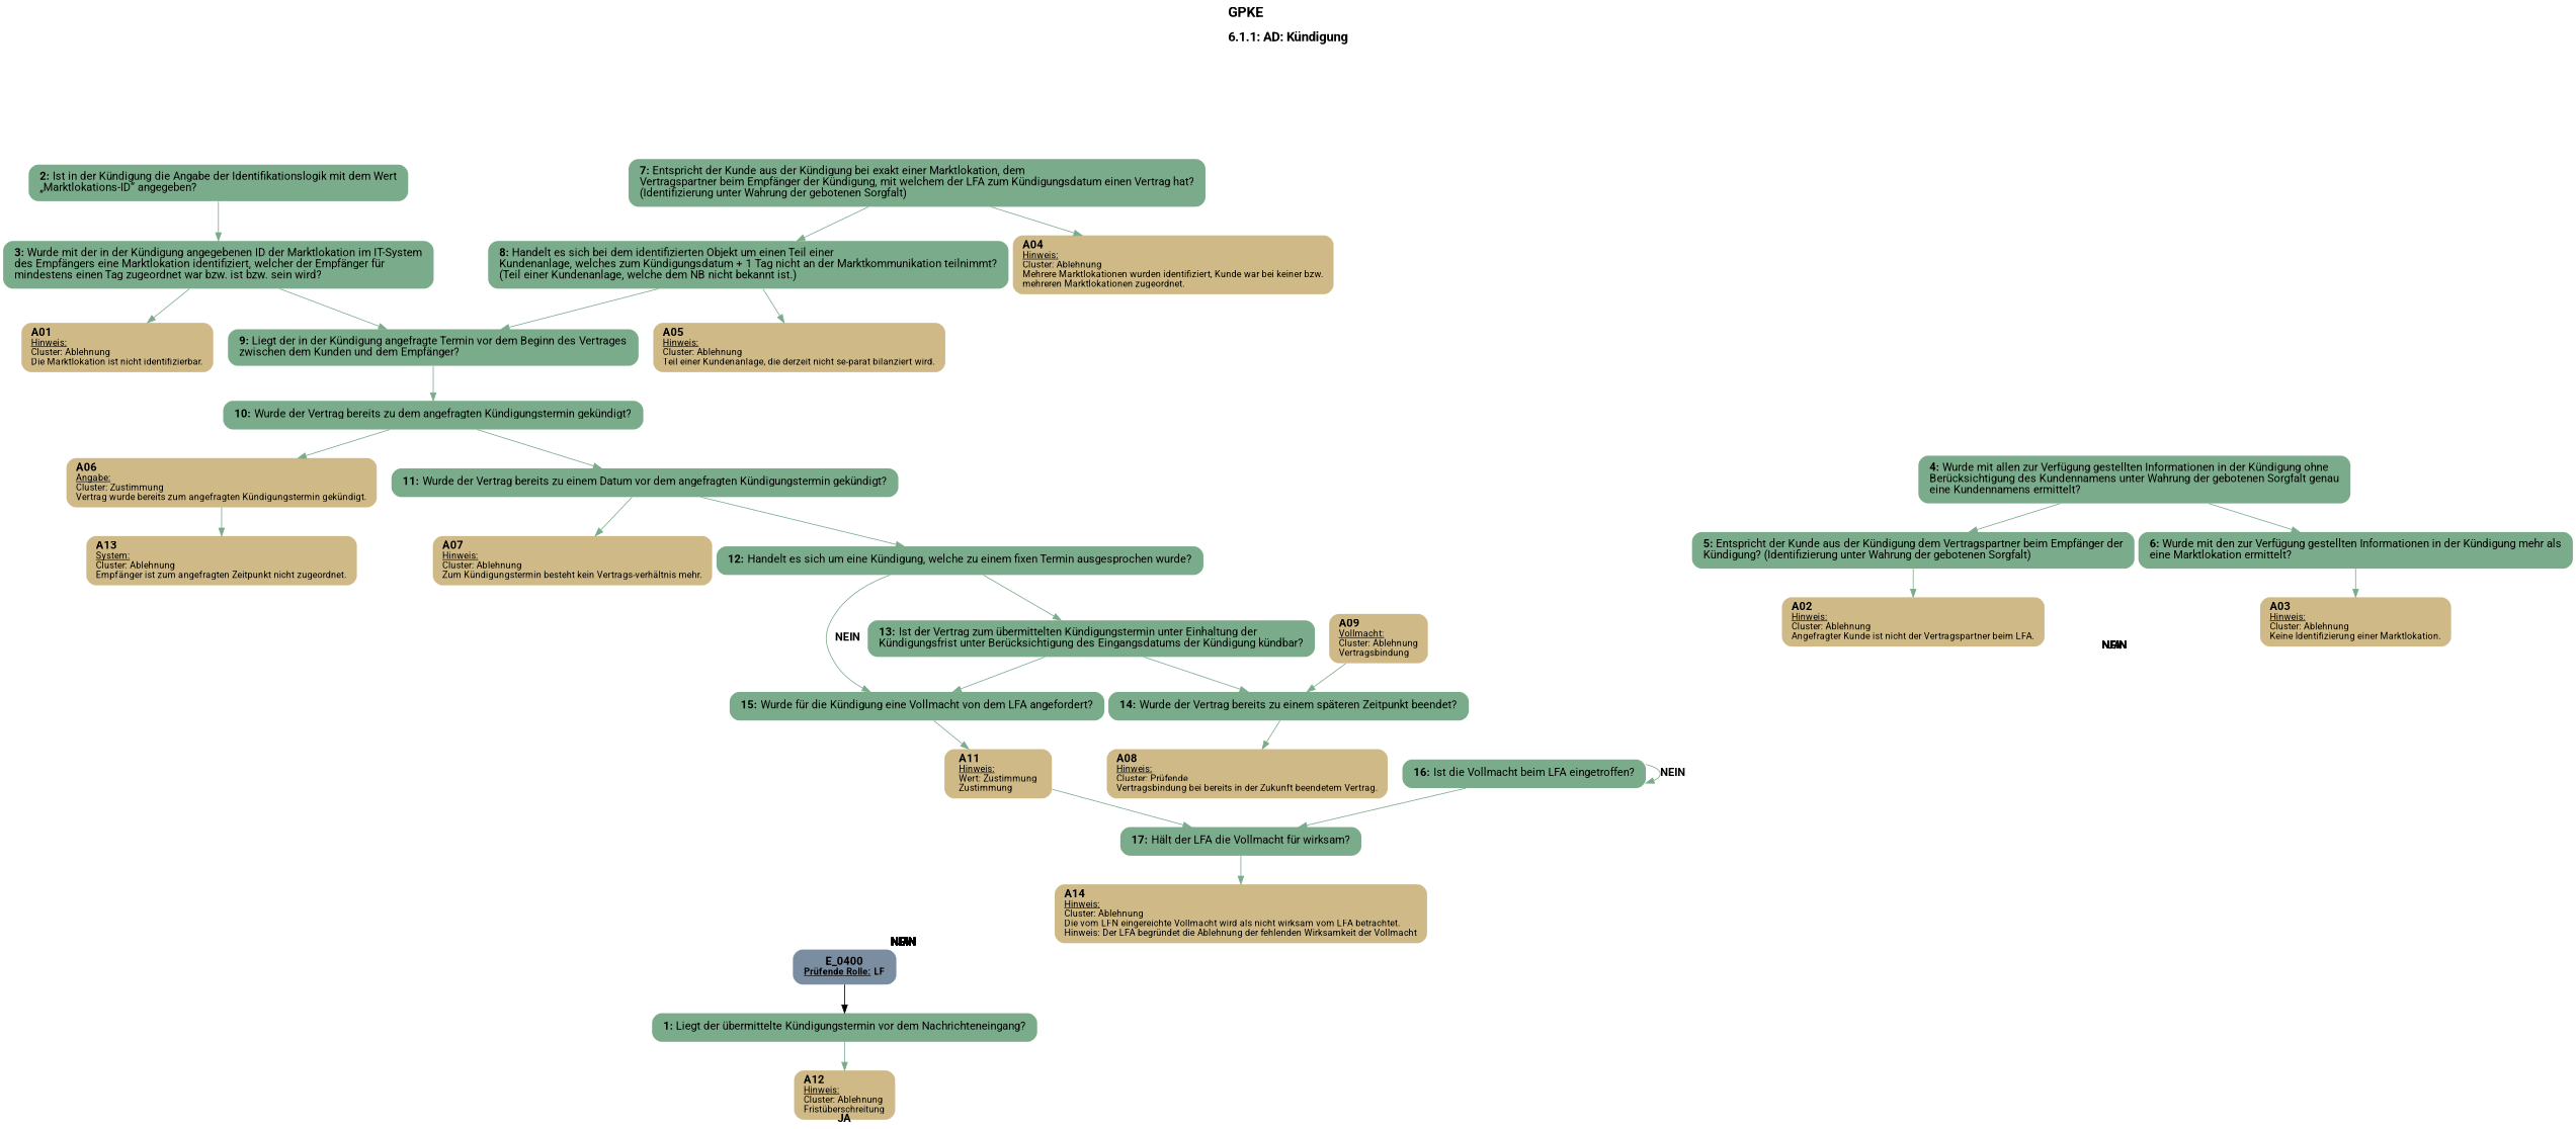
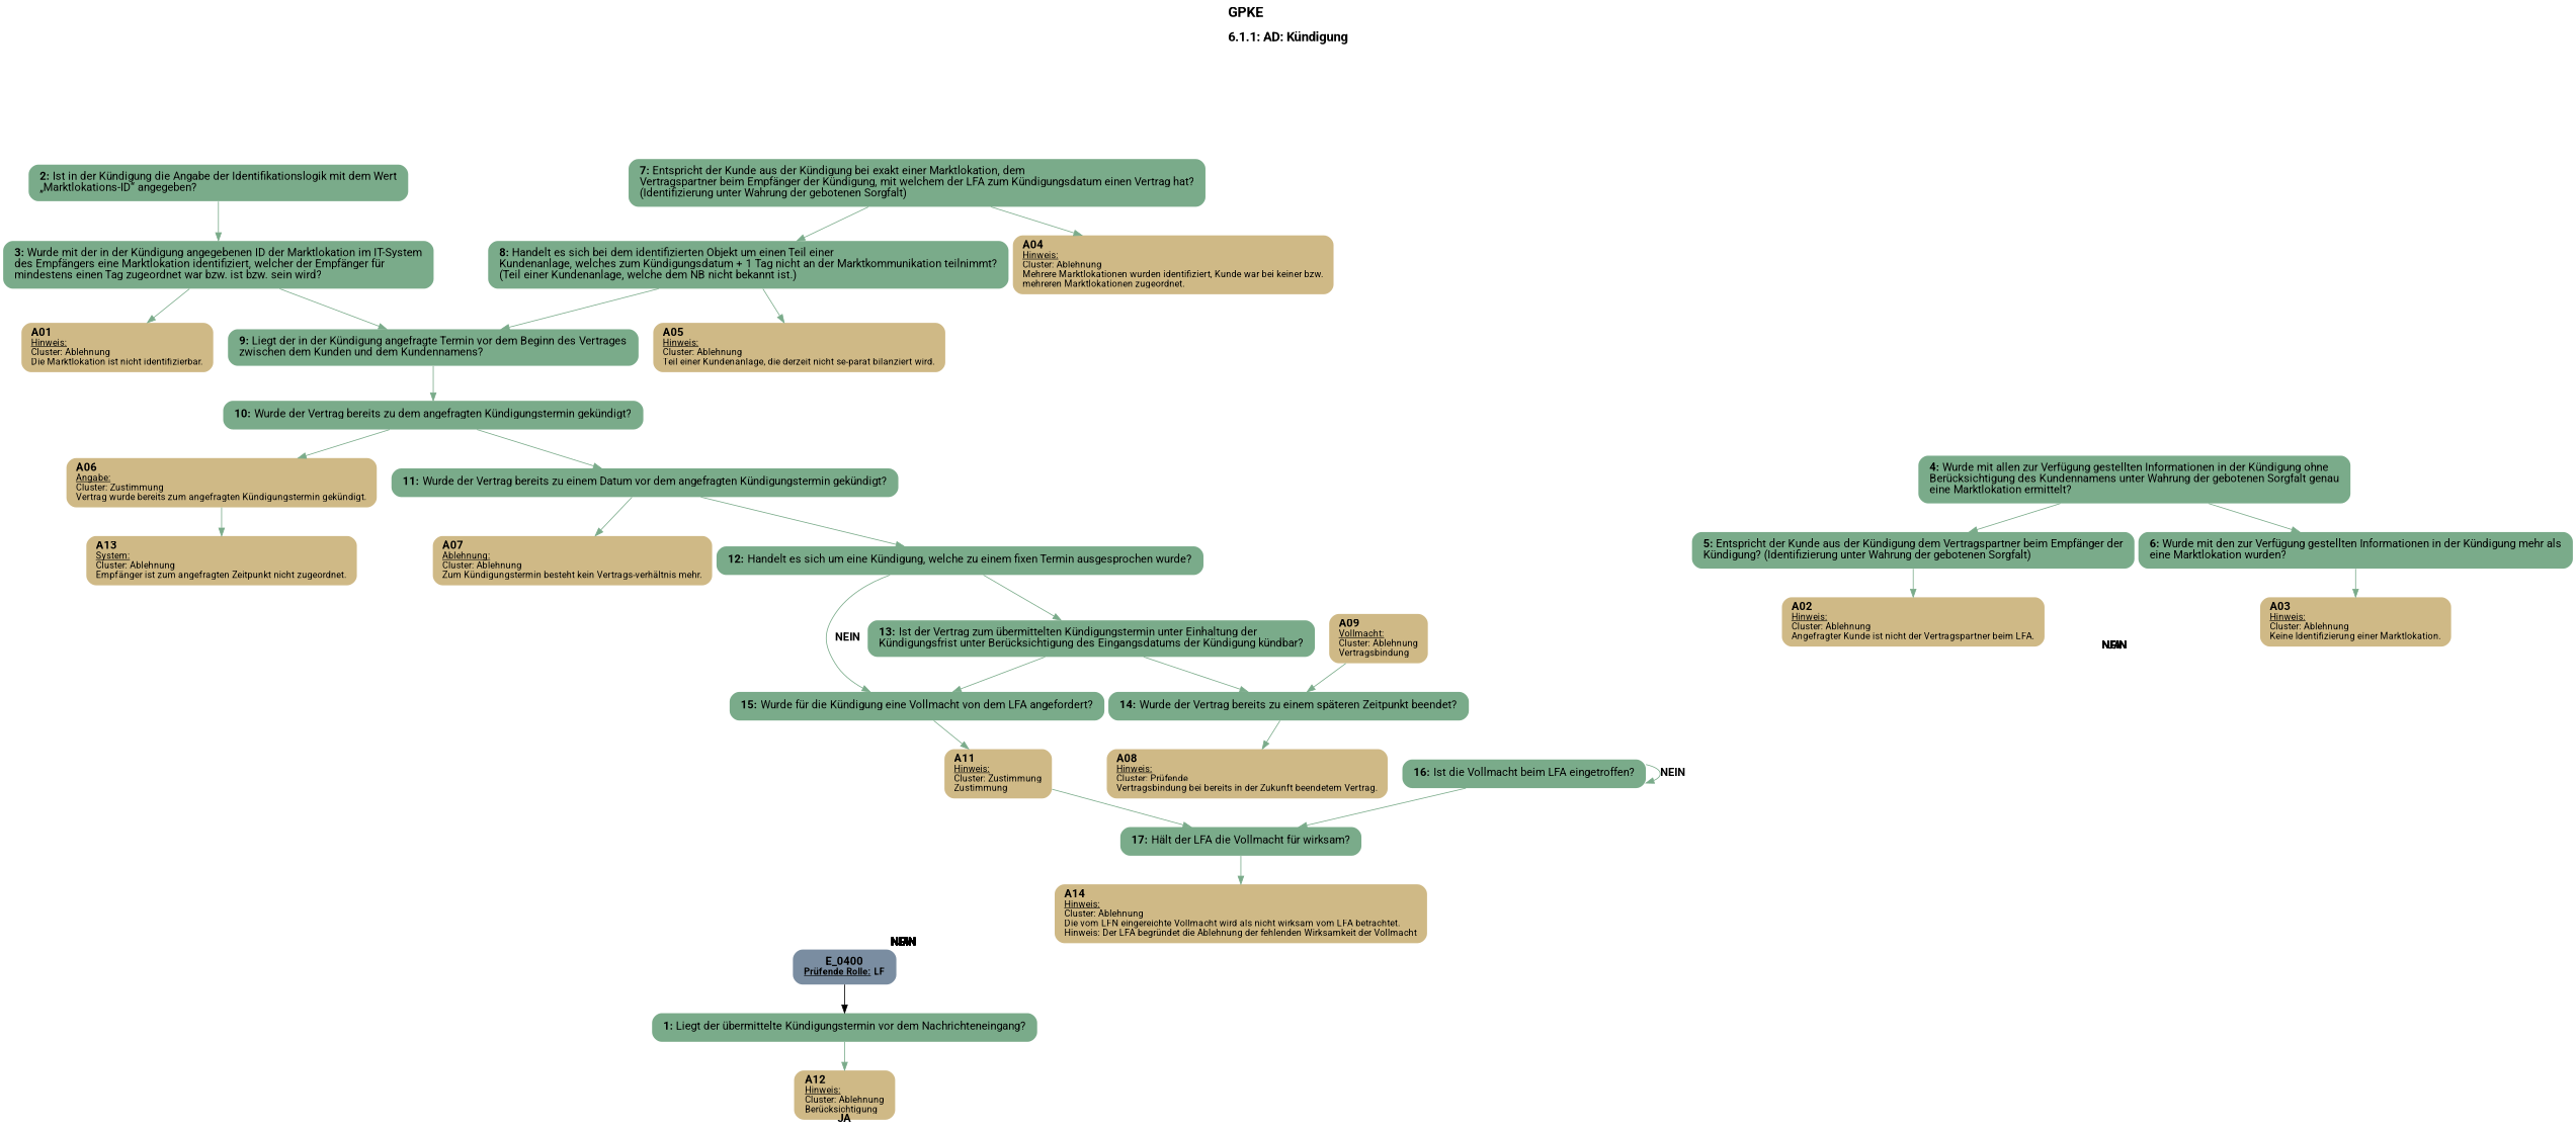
  digraph {
    concentrate=true
    fontname="Roboto, sans-serif"
    label=<<B><FONT POINT-SIZE="18">GPKE</FONT></B><BR align="left"/><BR/><B><FONT POINT-SIZE="16">6.1.1: AD: Kündigung</FONT></B><BR align="left"/><BR/><BR/><BR/>>
    labelloc=t
    pack=true
    packmode=array
    rankdir=TB
    node [fillcolor="#7aab8a" fontname="Roboto, sans-serif" margin="0.2,0.12" penwidth=0.0 shape=box style="filled,rounded"]
    edge [color="#7aab8a" fontname="Roboto, sans-serif"]
    n1 [fillcolor="#7a8da1" label=<<B>E_0400</B><BR align="center"/><FONT point-size="12"><B><U>Prüfende Rolle:</U> LF</B></FONT><BR align="center"/>>]
    n2 [label=<<B>1: </B>Liegt der übermittelte Kündigungstermin vor dem Nachrichteneingang?<BR align="left"/>>]
-   n3 [fillcolor="#cfb986" label=<<B>A12</B><BR align="left"/><FONT point-size="12"><U>Hinweis:</U><BR align="left"/>Cluster: Ablehnung<BR align="left"/>Fristüberschreitung<BR align="left"/></FONT>> margin="0.17,0.08"]
+   n3 [fillcolor="#cfb986" label=<<B>A12</B><BR align="left"/><FONT point-size="12"><U>Hinweis:</U><BR align="left"/>Cluster: Ablehnung<BR align="left"/>Berücksichtigung<BR align="left"/></FONT>> margin="0.17,0.08"]
    n4 [label=<<B>2: </B>Ist in der Kündigung die Angabe der Identifikationslogik mit dem Wert<BR align="left"/>„Marktlokations-ID“ angegeben?<BR align="left"/>>]
    n5 [label=<<B>3: </B>Wurde mit der in der Kündigung angegebenen ID der Marktlokation im IT-System<BR align="left"/>des Empfängers eine Marktlokation identifiziert, welcher der Empfänger für<BR align="left"/>mindestens einen Tag zugeordnet war bzw. ist bzw. sein wird?<BR align="left"/>>]
    n6 [fillcolor="#cfb986" label=<<B>A01</B><BR align="left"/><FONT point-size="12"><U>Hinweis:</U><BR align="left"/>Cluster: Ablehnung<BR align="left"/>Die Marktlokation ist nicht identifizierbar.<BR align="left"/></FONT>> margin="0.17,0.08"]
-   n7 [label=<<B>9: </B>Liegt der in der Kündigung angefragte Termin vor dem Beginn des Vertrages<BR align="left"/>zwischen dem Kunden und dem Empfänger?<BR align="left"/>>]
-   n8 [label=<<B>4: </B>Wurde mit allen zur Verfügung gestellten Informationen in der Kündigung ohne<BR align="left"/>Berücksichtigung des Kundennamens unter Wahrung der gebotenen Sorgfalt genau<BR align="left"/>eine Kundennamens ermittelt?<BR align="left"/>>]
+   n7 [label=<<B>9: </B>Liegt der in der Kündigung angefragte Termin vor dem Beginn des Vertrages<BR align="left"/>zwischen dem Kunden und dem Kundennamens?<BR align="left"/>>]
+   n8 [label=<<B>4: </B>Wurde mit allen zur Verfügung gestellten Informationen in der Kündigung ohne<BR align="left"/>Berücksichtigung des Kundennamens unter Wahrung der gebotenen Sorgfalt genau<BR align="left"/>eine Marktlokation ermittelt?<BR align="left"/>>]
    n9 [label=<<B>5: </B>Entspricht der Kunde aus der Kündigung dem Vertragspartner beim Empfänger der<BR align="left"/>Kündigung? (Identifizierung unter Wahrung der gebotenen Sorgfalt)<BR align="left"/>>]
-   n10 [label=<<B>6: </B>Wurde mit den zur Verfügung gestellten Informationen in der Kündigung mehr als<BR align="left"/>eine Marktlokation ermittelt?<BR align="left"/>>]
+   n10 [label=<<B>6: </B>Wurde mit den zur Verfügung gestellten Informationen in der Kündigung mehr als<BR align="left"/>eine Marktlokation wurden?<BR align="left"/>>]
    n11 [label=<<B>10: </B>Wurde der Vertrag bereits zu dem angefragten Kündigungstermin gekündigt?<BR align="left"/>>]
    n12 [fillcolor="#cfb986" label=<<B>A02</B><BR align="left"/><FONT point-size="12"><U>Hinweis:</U><BR align="left"/>Cluster: Ablehnung<BR align="left"/>Angefragter Kunde ist nicht der Vertragspartner beim LFA.<BR align="left"/></FONT>> margin="0.17,0.08"]
    n13 [fillcolor="#cfb986" label=<<B>A03</B><BR align="left"/><FONT point-size="12"><U>Hinweis:</U><BR align="left"/>Cluster: Ablehnung<BR align="left"/>Keine Identifizierung einer Marktlokation.<BR align="left"/></FONT>> margin="0.17,0.08"]
    n14 [label=<<B>8: </B>Handelt es sich bei dem identifizierten Objekt um einen Teil einer<BR align="left"/>Kundenanlage, welches zum Kündigungsdatum + 1 Tag nicht an der Marktkommunikation teilnimmt?<BR align="left"/>(Teil einer Kundenanlage, welche dem NB nicht bekannt ist.)<BR align="left"/>>]
    n15 [fillcolor="#cfb986" label=<<B>A05</B><BR align="left"/><FONT point-size="12"><U>Hinweis:</U><BR align="left"/>Cluster: Ablehnung<BR align="left"/>Teil einer Kundenanlage, die derzeit nicht se-parat bilanziert wird.<BR align="left"/></FONT>> margin="0.17,0.08"]
    n16 [label=<<B>7: </B>Entspricht der Kunde aus der Kündigung bei exakt einer Marktlokation, dem<BR align="left"/>Vertragspartner beim Empfänger der Kündigung, mit welchem der LFA zum Kündigungsdatum einen Vertrag hat?<BR align="left"/>(Identifizierung unter Wahrung der gebotenen Sorgfalt)<BR align="left"/>>]
    n17 [fillcolor="#cfb986" label=<<B>A04</B><BR align="left"/><FONT point-size="12"><U>Hinweis:</U><BR align="left"/>Cluster: Ablehnung<BR align="left"/>Mehrere Marktlokationen wurden identifiziert, Kunde war bei keiner bzw.<BR align="left"/>mehreren Marktlokationen zugeordnet.<BR align="left"/></FONT>> margin="0.17,0.08"]
    n18 [fillcolor="#cfb986" label=<<B>A13</B><BR align="left"/><FONT point-size="12"><U>System:</U><BR align="left"/>Cluster: Ablehnung<BR align="left"/>Empfänger ist zum angefragten Zeitpunkt nicht zugeordnet.<BR align="left"/></FONT>> margin="0.17,0.08"]
    n19 [fillcolor="#cfb986" label=<<B>A06</B><BR align="left"/><FONT point-size="12"><U>Angabe:</U><BR align="left"/>Cluster: Zustimmung<BR align="left"/>Vertrag wurde bereits zum angefragten Kündigungstermin gekündigt.<BR align="left"/></FONT>> margin="0.17,0.08"]
    n20 [label=<<B>11: </B>Wurde der Vertrag bereits zu einem Datum vor dem angefragten Kündigungstermin gekündigt?<BR align="left"/>>]
-   n21 [fillcolor="#cfb986" label=<<B>A07</B><BR align="left"/><FONT point-size="12"><U>Hinweis:</U><BR align="left"/>Cluster: Ablehnung<BR align="left"/>Zum Kündigungstermin besteht kein Vertrags-verhältnis mehr.<BR align="left"/></FONT>> margin="0.17,0.08"]
+   n21 [fillcolor="#cfb986" label=<<B>A07</B><BR align="left"/><FONT point-size="12"><U>Ablehnung:</U><BR align="left"/>Cluster: Ablehnung<BR align="left"/>Zum Kündigungstermin besteht kein Vertrags-verhältnis mehr.<BR align="left"/></FONT>> margin="0.17,0.08"]
    n22 [label=<<B>12: </B>Handelt es sich um eine Kündigung, welche zu einem fixen Termin ausgesprochen wurde?<BR align="left"/>>]
    n23 [label=<<B>13: </B>Ist der Vertrag zum übermittelten Kündigungstermin unter Einhaltung der<BR align="left"/>Kündigungsfrist unter Berücksichtigung des Eingangsdatums der Kündigung kündbar?<BR align="left"/>>]
    n24 [label=<<B>15: </B>Wurde für die Kündigung eine Vollmacht von dem LFA angefordert?<BR align="left"/>>]
    n25 [label=<<B>14: </B>Wurde der Vertrag bereits zu einem späteren Zeitpunkt beendet?<BR align="left"/>>]
-   n26 [fillcolor="#cfb986" label=<<B>A11</B><BR align="left"/><FONT point-size="12"><U>Hinweis:</U><BR align="left"/>Wert: Zustimmung<BR align="left"/>Zustimmung<BR align="left"/></FONT>> margin="0.17,0.08"]
+   n26 [fillcolor="#cfb986" label=<<B>A11</B><BR align="left"/><FONT point-size="12"><U>Hinweis:</U><BR align="left"/>Cluster: Zustimmung<BR align="left"/>Zustimmung<BR align="left"/></FONT>> margin="0.17,0.08"]
    n27 [fillcolor="#cfb986" label=<<B>A08</B><BR align="left"/><FONT point-size="12"><U>Hinweis:</U><BR align="left"/>Cluster: Prüfende<BR align="left"/>Vertragsbindung bei bereits in der Zukunft beendetem Vertrag.<BR align="left"/></FONT>> margin="0.17,0.08"]
    n28 [fillcolor="#cfb986" label=<<B>A09</B><BR align="left"/><FONT point-size="12"><U>Vollmacht:</U><BR align="left"/>Cluster: Ablehnung<BR align="left"/>Vertragsbindung<BR align="left"/></FONT>> margin="0.17,0.08"]
    n29 [label=<<B>17: </B>Hält der LFA die Vollmacht für wirksam?<BR align="left"/>>]
    n30 [label=<<B>16: </B>Ist die Vollmacht beim LFA eingetroffen?<BR align="left"/>>]
    n31 [fillcolor="#cfb986" label=<<B>A14</B><BR align="left"/><FONT point-size="12"><U>Hinweis:</U><BR align="left"/>Cluster: Ablehnung<BR align="left"/>Die vom LFN eingereichte Vollmacht wird als nicht wirksam vom LFA betrachtet.<BR align="left"/>Hinweis: Der LFA begründet die Ablehnung der fehlenden Wirksamkeit der Vollmacht<BR align="left"/></FONT>> margin="0.17,0.08"]
    n1 -> n2 [color="" fontname=""]
    n2 -> n3 [label=<<B>JA</B>>]
    n4 -> n5 [label=<<B>JA</B>>]
    n5 -> n6 [label=<<B>NEIN</B>>]
    n5 -> n7 [label=<<B>JA</B>>]
    n7 -> n11 [label=<<B>NEIN</B>>]
    n8 -> n9 [label=<<B>JA</B>>]
    n8 -> n10 [label=<<B>NEIN</B>>]
    n9 -> n12 [label=<<B>NEIN</B>>]
    n10 -> n13 [label=<<B>NEIN</B>>]
    n11 -> n19 [label=<<B>JA</B>>]
    n11 -> n20 [label=<<B>NEIN</B>>]
    n14 -> n7 [label=<<B>NEIN</B>>]
    n14 -> n15 [label=<<B>JA</B>>]
    n16 -> n14 [label=<<B>JA</B>>]
    n16 -> n17 [label=<<B>NEIN</B>>]
    n19 -> n18 [label=<<B>JA</B>>]
    n20 -> n21 [label=<<B>JA</B>>]
    n20 -> n22 [label=<<B>NEIN</B>>]
    n22 -> n23 [label=<<B>JA</B>>]
    n22 -> n24 [label=<<B>NEIN</B>>]
    n23 -> n24 [label=<<B>JA</B>>]
    n23 -> n25 [label=<<B>NEIN</B>>]
    n24 -> n26 [label=<<B>NEIN</B>>]
    n25 -> n27 [label=<<B>JA</B>>]
    n26 -> n29 [label=<<B>JA</B>>]
    n28 -> n25 [label=<<B>NEIN</B>>]
    n29 -> n31 [label=<<B>NEIN</B>>]
    n30 -> n29 [label=<<B>JA</B>>]
    n30 -> n30 [label=<<B>NEIN</B>>]
  }
